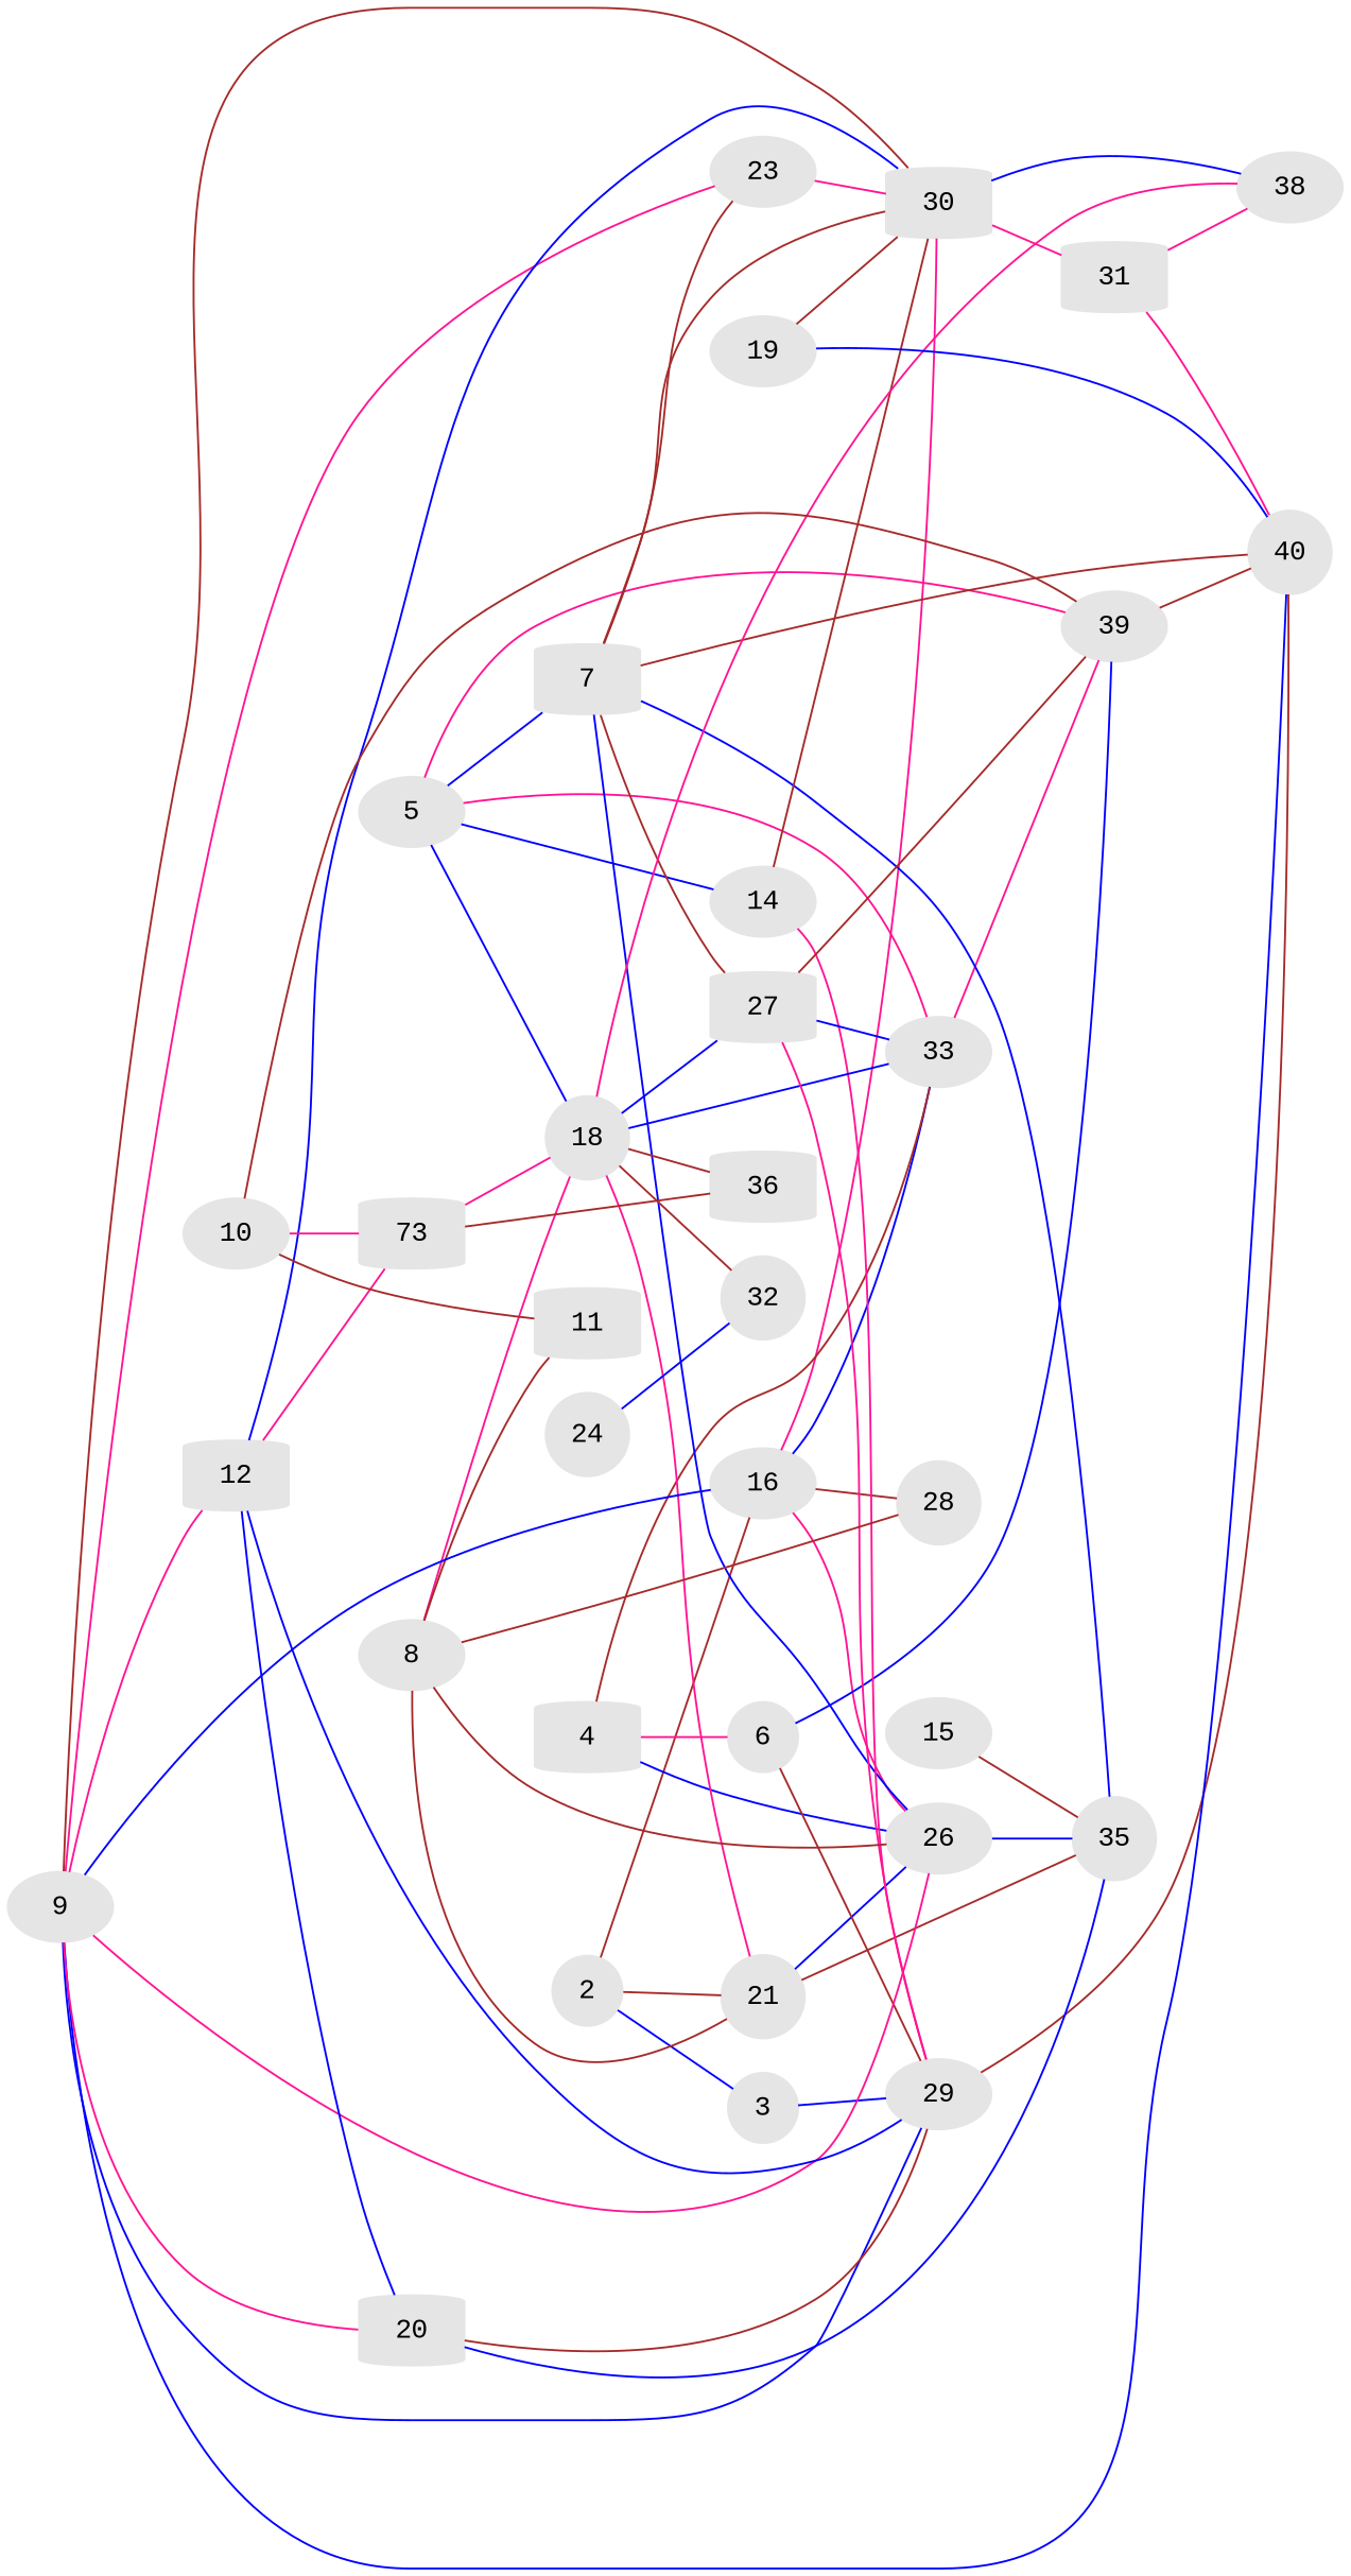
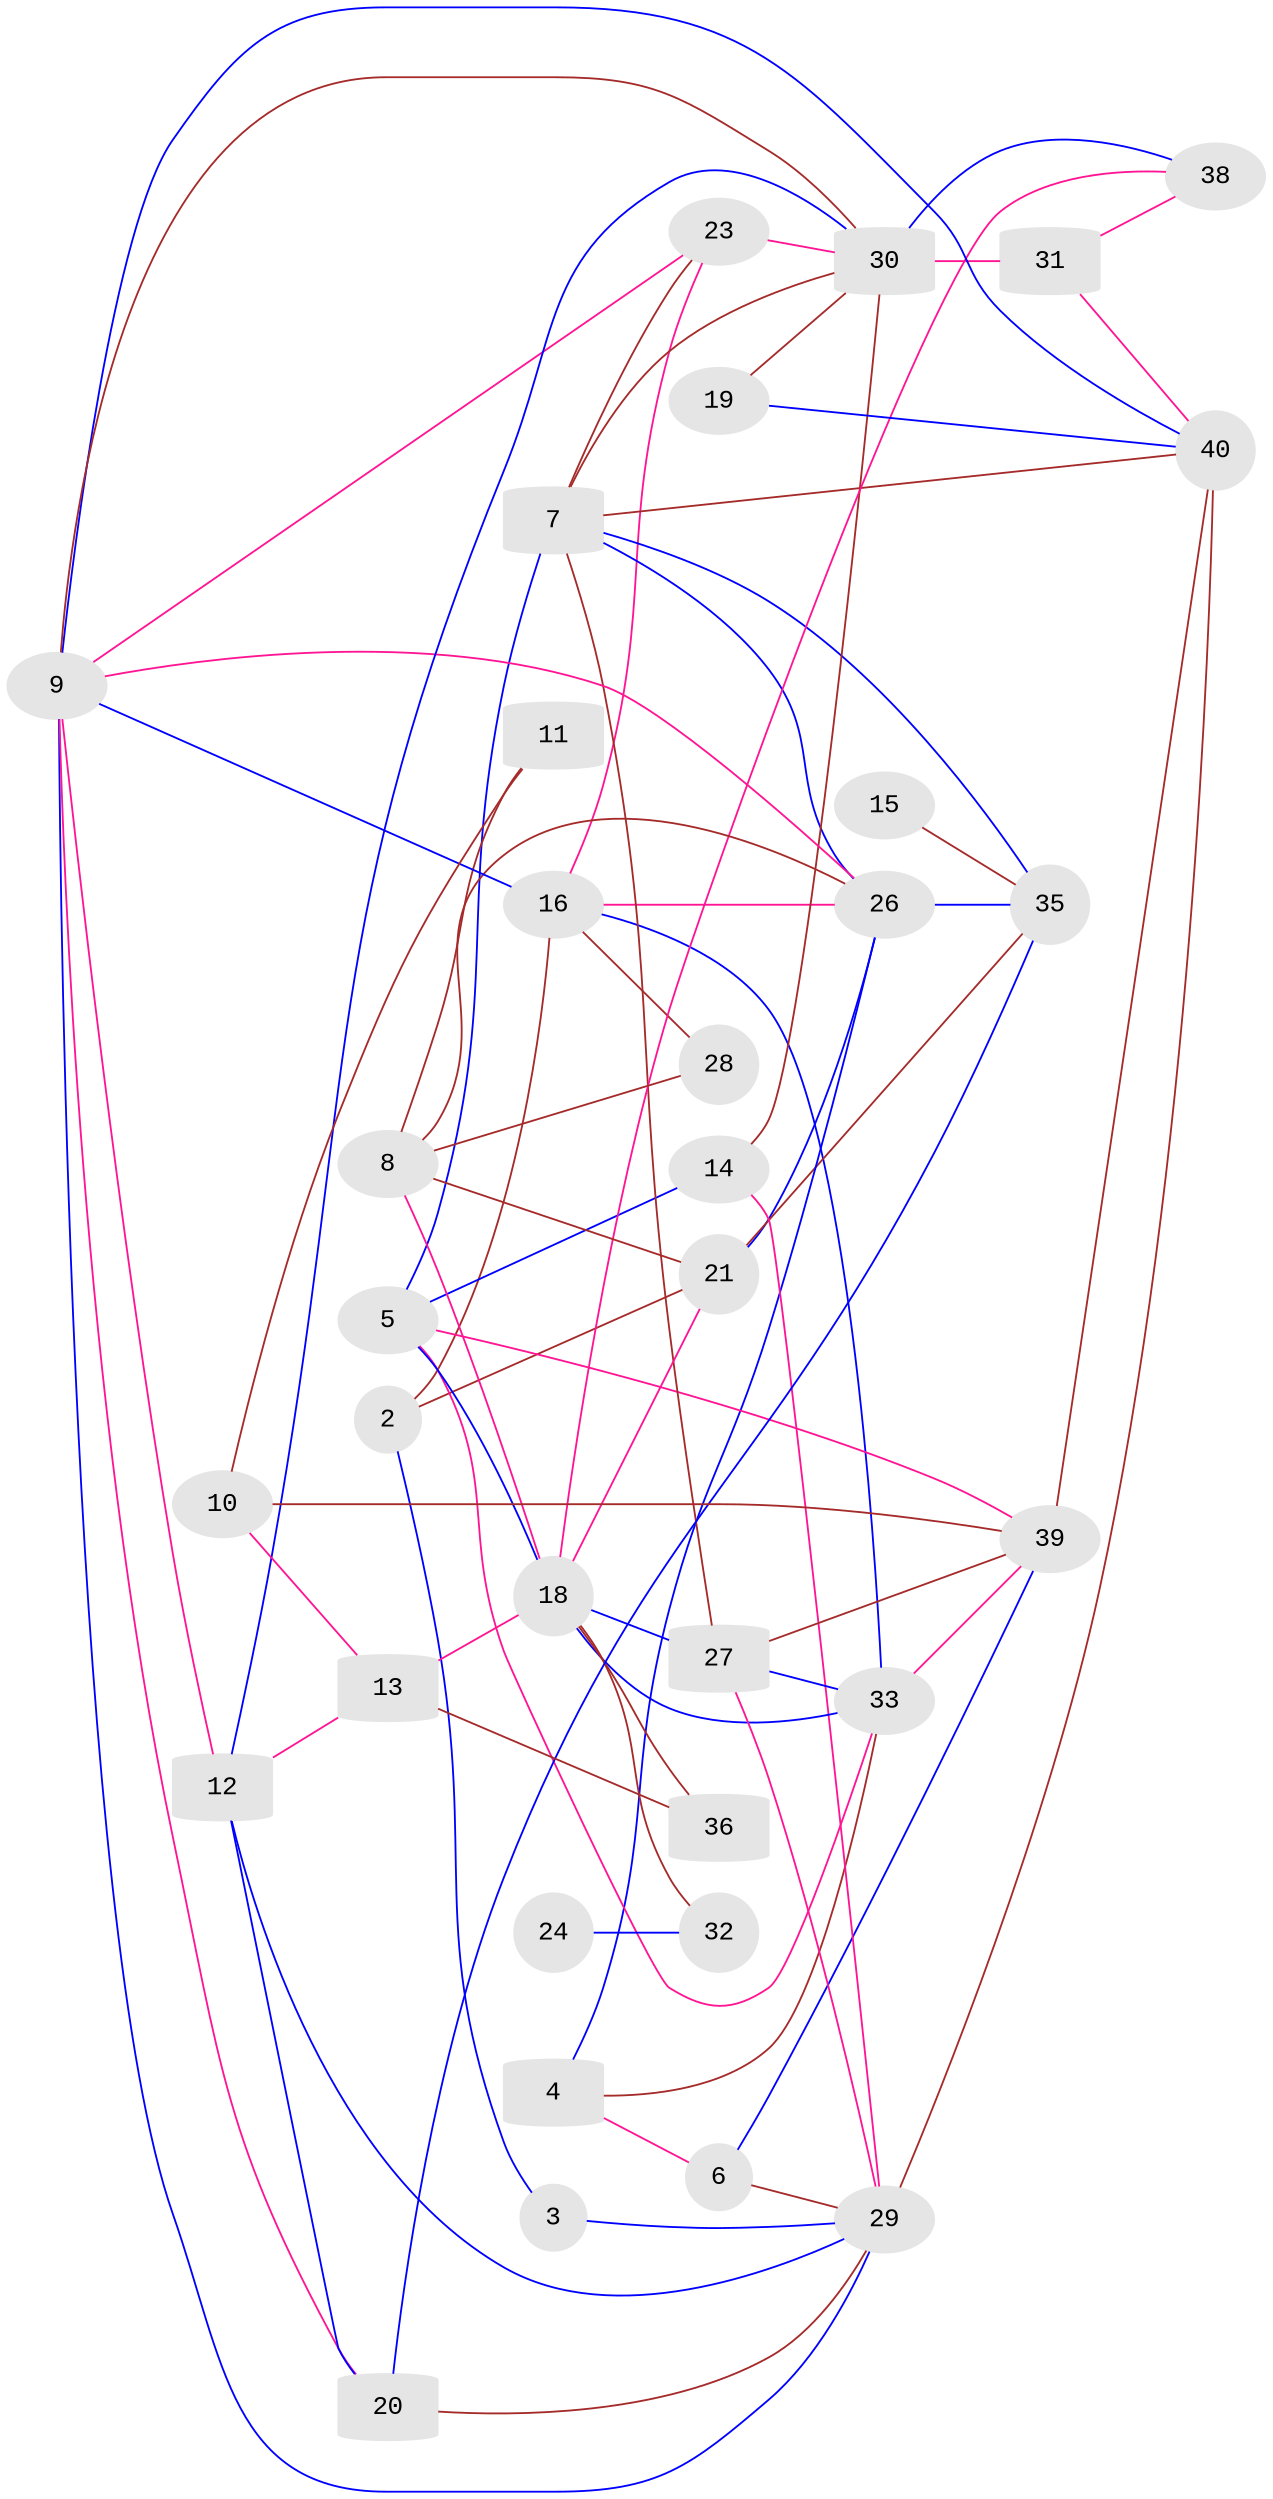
  graph {
    fontname="Liberation Mono"
    rankdir=LR
    node [color=gray90 fontname="Liberation Mono" shape=ellipse style=filled]
    edge [color=brown fontname="Liberation Mono" weight=1.0]
    2 [shape=circle]
    3 [shape=circle]
    16
    21 [shape=circle]
    29
    26
    33
    23
    28 [shape=circle]
    35 [shape=circle]
    40 [shape=circle]
    4 [shape=cylinder]
    6 [shape=circle]
    39
    5
    7 [shape=cylinder]
    14
    18 [shape=circle]
    27 [shape=cylinder]
    30 [shape=cylinder]
    15
    36 [shape=cylinder]
    32 [shape=circle]
    38
    31 [shape=cylinder]
    8
    11 [shape=cylinder]
    9
    12 [shape=cylinder]
    20 [shape=cylinder]
-   13 [shape=cylinder label=73]
+   13 [shape=cylinder]
    10
    19
    24 [shape=circle]
    2 -- 3 [color=blue]
    2 -- 16
    2 -- 21
    3 -- 29 [color=blue]
    16 -- 26 [color=deeppink weight=2.0]
    16 -- 33 [color=blue]
-   16 -- 30 [color=deeppink weight=3.0]
+   16 -- 23 [color=deeppink weight=3.0]
    16 -- 28
    21 -- 26 [color=blue]
    21 -- 35
    29 -- 40
    26 -- 35 [color=blue]
    33 -- 39 [color=deeppink]
    23 -- 30 [color=deeppink]
    4 -- 26 [color=blue]
    4 -- 33
    4 -- 6 [color=deeppink]
    6 -- 29
    6 -- 39 [color=blue]
    39 -- 40
    5 -- 33 [color=deeppink]
    5 -- 39 [color=deeppink]
    5 -- 7 [color=blue]
    5 -- 14 [color=blue]
    5 -- 18 [color=blue]
    7 -- 26 [color=blue]
    7 -- 23
    7 -- 35 [color=blue]
    7 -- 40
    7 -- 27
    7 -- 30 [weight=2.0]
    14 -- 29 [color=deeppink weight=2.0]
    14 -- 30
    18 -- 21 [color=deeppink]
    18 -- 33 [color=blue]
    18 -- 27 [color=blue]
    18 -- 36
    18 -- 32
    18 -- 38 [color=deeppink]
    27 -- 29 [color=deeppink]
    27 -- 33 [color=blue]
    27 -- 39
    30 -- 38 [color=blue]
    30 -- 31 [color=deeppink]
    15 -- 35
    31 -- 40 [color=deeppink]
    31 -- 38 [color=deeppink]
    8 -- 21
    8 -- 26
    8 -- 28
    8 -- 18 [color=deeppink weight=2.0]
    8 -- 11
    9 -- 16 [color=blue]
    9 -- 29 [color=blue]
    9 -- 26 [color=deeppink]
    9 -- 23 [color=deeppink]
    9 -- 40 [color=blue]
    9 -- 30
    9 -- 12 [color=deeppink]
    9 -- 20 [color=deeppink]
    12 -- 29 [color=blue weight=2.0]
    12 -- 30 [color=blue]
    12 -- 20 [color=blue]
    12 -- 13 [color=deeppink]
    20 -- 29
    20 -- 35 [color=blue]
    13 -- 18 [color=deeppink]
    13 -- 36
    10 -- 39
    10 -- 11
    10 -- 13 [color=deeppink]
    19 -- 40 [color=blue]
    19 -- 30
    24 -- 32 [color=blue]
  }
